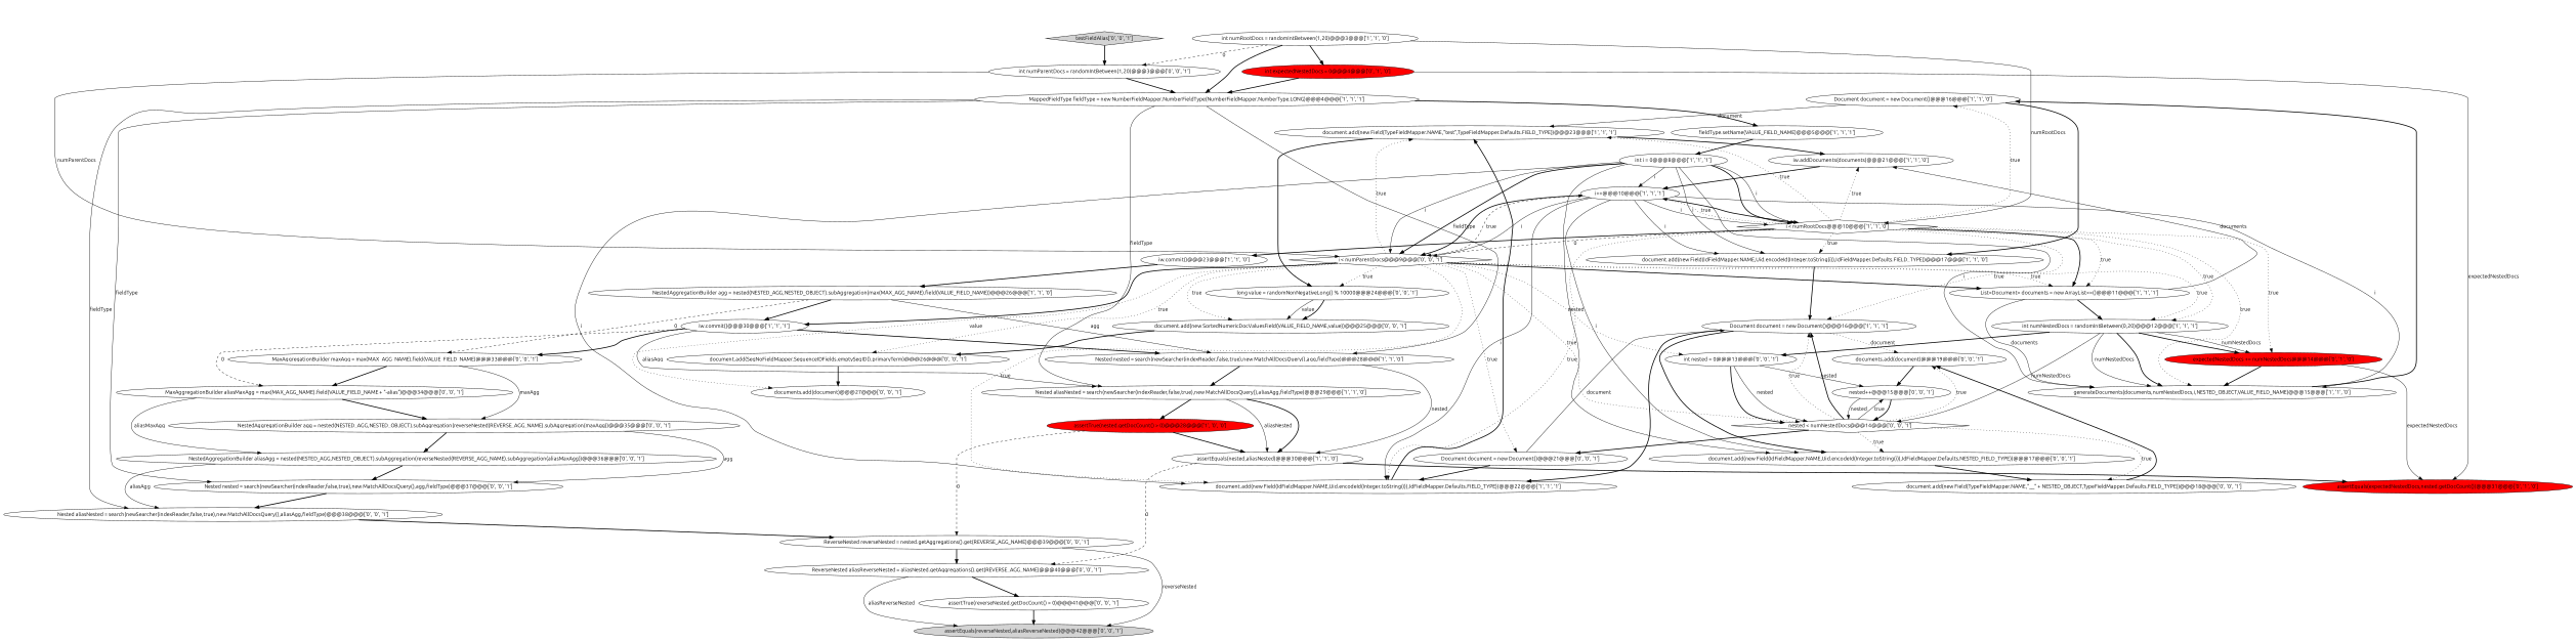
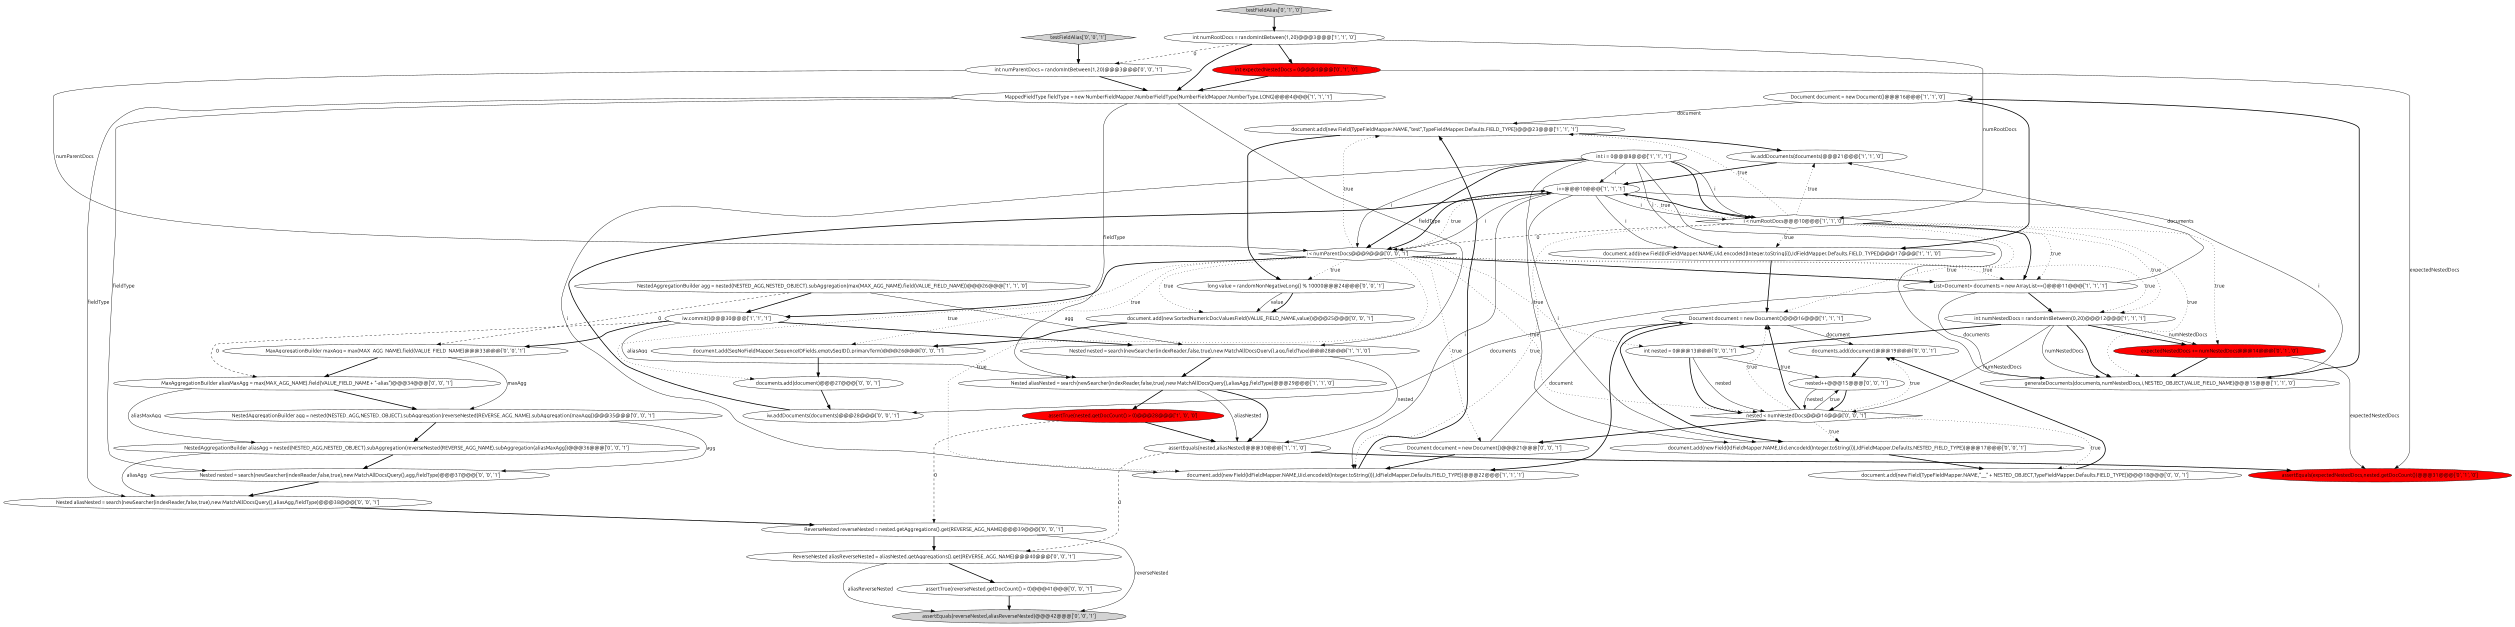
  digraph {
    fontname=Ubuntu
    node [fillcolor=white fontname=Ubuntu shape=ellipse style=filled]
    edge [fontname=Ubuntu style=bold]
    n1 [label="Document document = new Document()@@@16@@@['1', '1', '0']"]
    n2 [label="document.add(new Field(TypeFieldMapper.NAME,\"test\",TypeFieldMapper.Defaults.FIELD_TYPE))@@@23@@@['1', '1', '1']"]
    n3 [label="document.add(new Field(IdFieldMapper.NAME,Uid.encodeId(Integer.toString(i)),IdFieldMapper.Defaults.FIELD_TYPE))@@@17@@@['1', '1', '0']"]
    n4 [label="iw.addDocuments(documents)@@@21@@@['1', '1', '0']"]
    n5 [label="long value = randomNonNegativeLong() % 10000@@@24@@@['0', '0', '1']"]
    n6 [label="Document document = new Document()@@@16@@@['1', '1', '1']"]
    n7 [label="iw.commit()@@@30@@@['1', '1', '1']"]
    n8 [label="MaxAggregationBuilder maxAgg = max(MAX_AGG_NAME).field(VALUE_FIELD_NAME)@@@33@@@['0', '0', '1']"]
    n9 [label="Nested nested = search(newSearcher(indexReader,false,true),new MatchAllDocsQuery(),agg,fieldType)@@@28@@@['1', '1', '0']"]
    n10 [label="MaxAggregationBuilder aliasMaxAgg = max(MAX_AGG_NAME).field(VALUE_FIELD_NAME + \"-alias\")@@@34@@@['0', '0', '1']"]
    n11 [label="Nested aliasNested = search(newSearcher(indexReader,false,true),new MatchAllDocsQuery(),aliasAgg,fieldType)@@@29@@@['1', '1', '0']"]
    n12 [label="NestedAggregationBuilder agg = nested(NESTED_AGG,NESTED_OBJECT).subAggregation(reverseNested(REVERSE_AGG_NAME).subAggregation(maxAgg))@@@35@@@['0', '0', '1']"]
    n13 [label="assertEquals(nested,aliasNested)@@@30@@@['1', '1', '0']"]
    n14 [label="NestedAggregationBuilder aliasAgg = nested(NESTED_AGG,NESTED_OBJECT).subAggregation(reverseNested(REVERSE_AGG_NAME).subAggregation(aliasMaxAgg))@@@36@@@['0', '0', '1']"]
    n15 [fillcolor=red label="assertTrue(nested.getDocCount() > 0)@@@28@@@['1', '0', '0']"]
    n16 [label="document.add(new Field(TypeFieldMapper.NAME,\"__\" + NESTED_OBJECT,TypeFieldMapper.Defaults.FIELD_TYPE))@@@18@@@['0', '0', '1']"]
    n17 [label="documents.add(document)@@@19@@@['0', '0', '1']"]
    n18 [label="nested++@@@15@@@['0', '0', '1']"]
    n19 [label="ReverseNested reverseNested = nested.getAggregations().get(REVERSE_AGG_NAME)@@@39@@@['0', '0', '1']"]
    n20 [label="ReverseNested aliasReverseNested = aliasNested.getAggregations().get(REVERSE_AGG_NAME)@@@40@@@['0', '0', '1']"]
    n21 [fillcolor=lightgray label="assertEquals(reverseNested,aliasReverseNested)@@@42@@@['0', '0', '1']"]
    n22 [label="assertTrue(reverseNested.getDocCount() > 0)@@@41@@@['0', '0', '1']"]
    n23 [label="int i = 0@@@8@@@['1', '1', '1']"]
    n24 [label="document.add(new Field(IdFieldMapper.NAME,Uid.encodeId(Integer.toString(i)),IdFieldMapper.Defaults.NESTED_FIELD_TYPE))@@@17@@@['0', '0', '1']"]
    n25 [label="generateDocuments(documents,numNestedDocs,i,NESTED_OBJECT,VALUE_FIELD_NAME)@@@15@@@['1', '1', '0']"]
    n26 [label="i < numParentDocs@@@9@@@['0', '0', '1']" shape=diamond]
    n27 [label="i < numRootDocs@@@10@@@['1', '1', '0']" shape=diamond]
    n28 [label="i++@@@10@@@['1', '1', '1']"]
    n29 [label="document.add(new Field(IdFieldMapper.NAME,Uid.encodeId(Integer.toString(i)),IdFieldMapper.Defaults.FIELD_TYPE))@@@22@@@['1', '1', '1']"]
    n30 [label="int numNestedDocs = randomIntBetween(0,20)@@@12@@@['1', '1', '1']"]
    n31 [label="int nested = 0@@@13@@@['0', '0', '1']"]
    n32 [label="nested < numNestedDocs@@@14@@@['0', '0', '1']" shape=diamond]
    n33 [label="Document document = new Document()@@@21@@@['0', '0', '1']"]
    n34 [label="documents.add(document)@@@27@@@['0', '0', '1']"]
    n35 [label="document.add(new SortedNumericDocValuesField(VALUE_FIELD_NAME,value))@@@25@@@['0', '0', '1']"]
    n36 [label="List<Document> documents = new ArrayList<>()@@@11@@@['1', '1', '1']"]
    n37 [label="document.add(SeqNoFieldMapper.SequenceIDFields.emptySeqID().primaryTerm)@@@26@@@['0', '0', '1']"]
    n38 [fillcolor=red label="expectedNestedDocs += numNestedDocs@@@14@@@['0', '1', '0']"]
-   n39 [label="iw.commit()@@@23@@@['1', '1', '0']"]
    n40 [label="Nested nested = search(newSearcher(indexReader,false,true),new MatchAllDocsQuery(),agg,fieldType)@@@37@@@['0', '0', '1']"]
    n41 [fillcolor=red label="assertEquals(expectedNestedDocs,nested.getDocCount())@@@31@@@['0', '1', '0']"]
    n42 [label="NestedAggregationBuilder agg = nested(NESTED_AGG,NESTED_OBJECT).subAggregation(max(MAX_AGG_NAME).field(VALUE_FIELD_NAME))@@@26@@@['1', '1', '0']"]
    n43 [fillcolor=lightgray label="testFieldAlias['0', '0', '1']" shape=diamond]
    n44 [label="int numParentDocs = randomIntBetween(1,20)@@@3@@@['0', '0', '1']"]
    n45 [label="MappedFieldType fieldType = new NumberFieldMapper.NumberFieldType(NumberFieldMapper.NumberType.LONG)@@@4@@@['1', '1', '1']"]
-   n46 [label="fieldType.setName(VALUE_FIELD_NAME)@@@5@@@['1', '1', '1']"]
    n47 [label="Nested aliasNested = search(newSearcher(indexReader,false,true),new MatchAllDocsQuery(),aliasAgg,fieldType)@@@38@@@['0', '0', '1']"]
    n48 [label="int numRootDocs = randomIntBetween(1,20)@@@3@@@['1', '1', '0']"]
    n49 [fillcolor=red label="int expectedNestedDocs = 0@@@4@@@['0', '1', '0']"]
+   n50 [fillcolor=lightgray label="testFieldAlias['0', '1', '0']" shape=diamond]
+   n51 [label="iw.addDocuments(documents)@@@28@@@['0', '0', '1']"]
    n1 -> n2 [label=document style=solid]
    n1 -> n3
    n2 -> n4
    n2 -> n5
    n3 -> n6
    n4 -> n28
    n5 -> n35 [label=value style=solid]
    n5 -> n35
-   n6 -> n17 [label=document style=dotted]
+   n6 -> n17 [label=document style=solid]
    n6 -> n24
    n6 -> n29
    n7 -> n8
    n7 -> n9
    n7 -> n10 [label=0 style=dashed]
    n7 -> n11 [label=aliasAgg style=solid]
    n8 -> n10
    n8 -> n12 [label=maxAgg style=solid]
    n9 -> n11
    n9 -> n13 [label=nested style=solid]
    n10 -> n12
    n10 -> n14 [label=aliasMaxAgg style=solid]
    n11 -> n13
    n11 -> n13 [label=aliasNested style=solid]
    n11 -> n15
    n12 -> n14
    n12 -> n40 [label=agg style=solid]
    n13 -> n20 [label=0 style=dashed]
    n13 -> n41
    n14 -> n40
    n14 -> n47 [label=aliasAgg style=solid]
    n15 -> n13
    n15 -> n19 [label=0 style=dashed]
    n16 -> n17
    n17 -> n18
    n18 -> n32
    n18 -> n32 [label=nested style=solid]
    n19 -> n20
    n19 -> n21 [label=reverseNested style=solid]
    n20 -> n21 [label=aliasReverseNested style=solid]
    n20 -> n22
    n22 -> n21
    n23 -> n3 [label=i style=solid]
    n23 -> n24 [label=i style=solid]
    n23 -> n25 [label=i style=solid]
    n23 -> n26
    n23 -> n26 [label=i style=solid]
    n23 -> n27
    n23 -> n27 [label=i style=solid]
    n23 -> n28 [label=i style=solid]
    n23 -> n29 [label=i style=solid]
    n24 -> n16
    n25 -> n1
    n26 -> n2 [label=true style=dotted]
    n26 -> n5 [label=true style=dotted]
    n26 -> n7
-   n26 -> n28 [label=true style=dashed]
+   n26 -> n28 [label=true style=dotted]
    n26 -> n29 [label=true style=dotted]
    n26 -> n30 [label=true style=dotted]
-   n26 -> n31 [label=nested style=dotted]
+   n26 -> n31 [label=true style=dotted]
    n26 -> n32 [label=true style=dotted]
    n26 -> n33 [label=true style=dotted]
-   n26 -> n34 [label=value style=dotted]
+   n26 -> n34 [label=true style=dotted]
    n26 -> n35 [label=true style=dotted]
    n26 -> n36
    n26 -> n36 [label=true style=dotted]
    n26 -> n37 [label=true style=dotted]
-   n27 -> n1 [label=true style=dotted]
    n27 -> n2 [label=true style=dotted]
    n27 -> n3 [label=true style=dotted]
    n27 -> n4 [label=true style=dotted]
    n27 -> n6 [label=true style=dotted]
    n27 -> n25 [label=true style=dotted]
    n27 -> n26 [label=0 style=dashed]
    n27 -> n28 [label=true style=dotted]
    n27 -> n29 [label=true style=dotted]
    n27 -> n30 [label=true style=dotted]
    n27 -> n36 [label=true style=dotted]
    n27 -> n36
    n27 -> n38 [label=true style=dotted]
-   n27 -> n39
    n28 -> n3 [label=i style=solid]
    n28 -> n24 [label=i style=solid]
    n28 -> n25 [label=i style=solid]
    n28 -> n26 [label=i style=solid]
    n28 -> n26
    n28 -> n27
    n28 -> n27 [label=i style=solid]
    n28 -> n29 [label=i style=solid]
    n29 -> n2
    n30 -> n25 [label=numNestedDocs style=solid]
    n30 -> n25
    n30 -> n31
    n30 -> n32 [label=numNestedDocs style=solid]
    n30 -> n38 [label=numNestedDocs style=solid]
    n30 -> n38
-   n31 -> n18 [label=nested style=solid]
+   n31 -> n18 [label=true style=solid]
    n31 -> n32
    n31 -> n32 [label=nested style=solid]
    n32 -> n6
    n32 -> n6 [label=true style=dotted]
    n32 -> n16 [label=true style=dotted]
    n32 -> n17 [label=true style=dotted]
    n32 -> n18 [label=true style=solid]
    n32 -> n24 [label=true style=dotted]
    n32 -> n33
    n33 -> n6 [label=document style=solid]
    n33 -> n29
+   n34 -> n51
    n35 -> n37
    n36 -> n4 [label=documents style=solid]
    n36 -> n25 [label=documents style=solid]
    n36 -> n30
+   n36 -> n51 [label=documents style=solid]
    n37 -> n34
    n38 -> n25
    n38 -> n41 [label=expectedNestedDocs style=solid]
-   n39 -> n42
    n40 -> n47
    n42 -> n7
    n42 -> n8 [label=0 style=dashed]
    n42 -> n9 [label=agg style=solid]
    n43 -> n44
    n44 -> n26 [label=numParentDocs style=solid]
    n44 -> n45
    n45 -> n9 [label=fieldType style=solid]
    n45 -> n11 [label=fieldType style=solid]
    n45 -> n40 [label=fieldType style=solid]
-   n45 -> n46
    n45 -> n47 [label=fieldType style=solid]
-   n46 -> n23
    n47 -> n19
    n48 -> n27 [label=numRootDocs style=solid]
    n48 -> n44 [label=0 style=dashed]
    n48 -> n45
    n48 -> n49
    n49 -> n41 [label=expectedNestedDocs style=solid]
    n49 -> n45
+   n50 -> n48
+   n51 -> n28
  }
